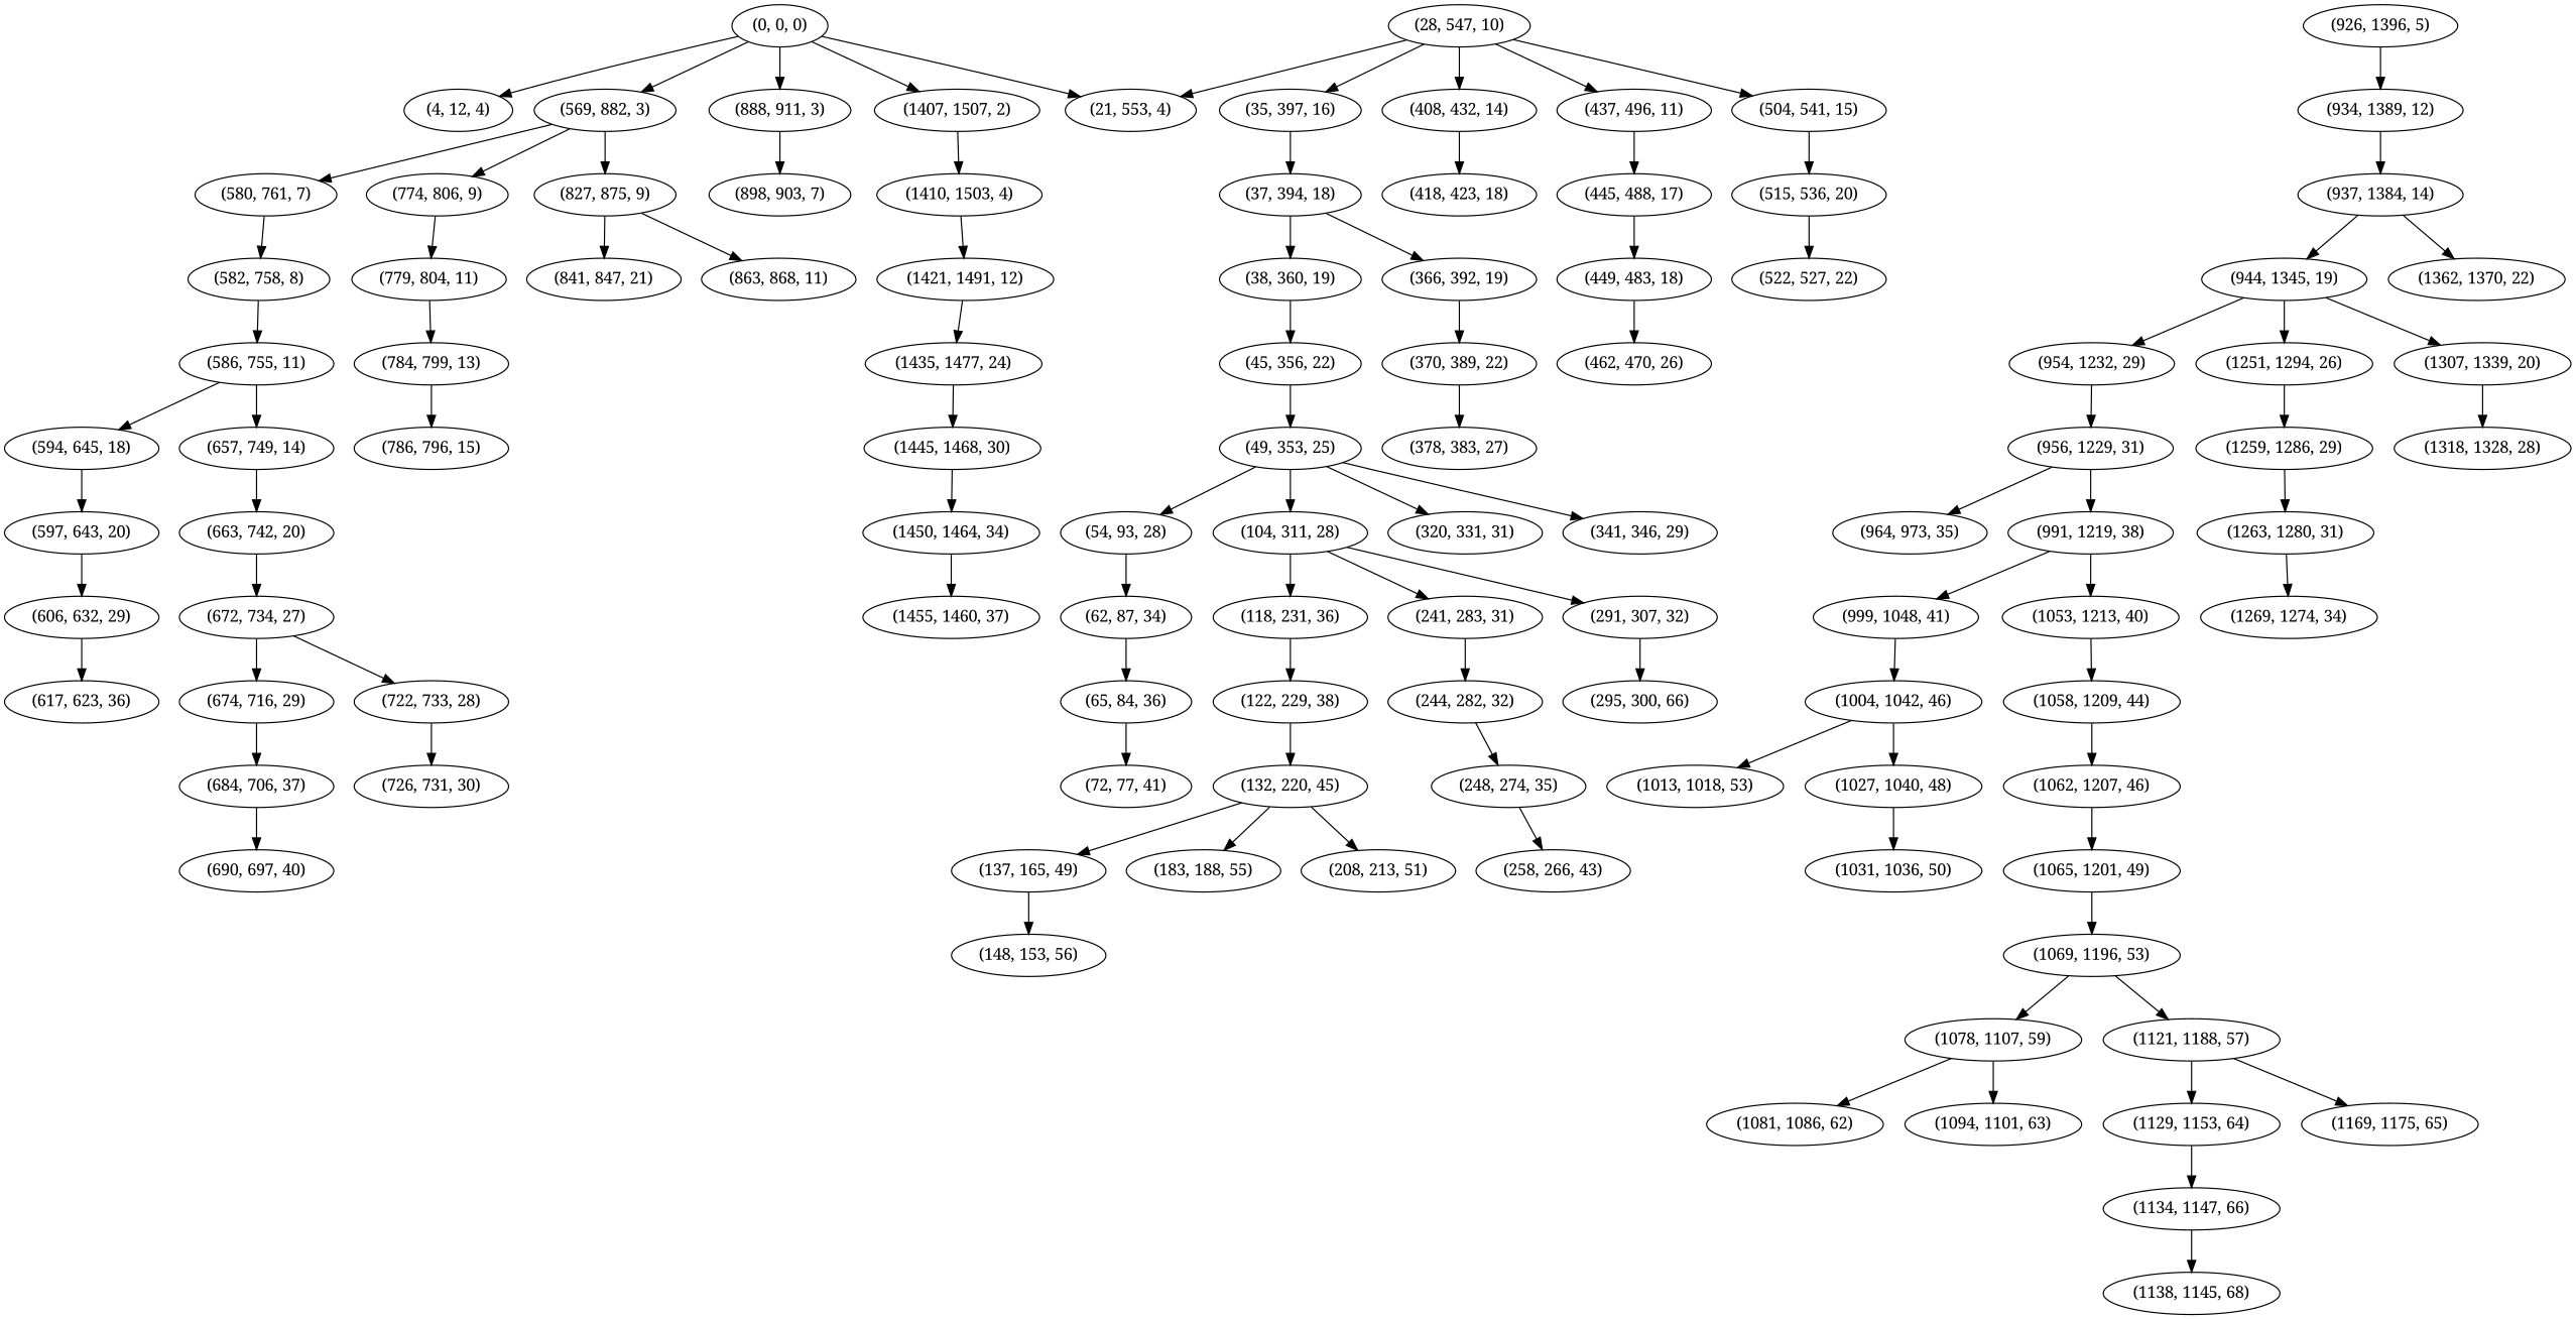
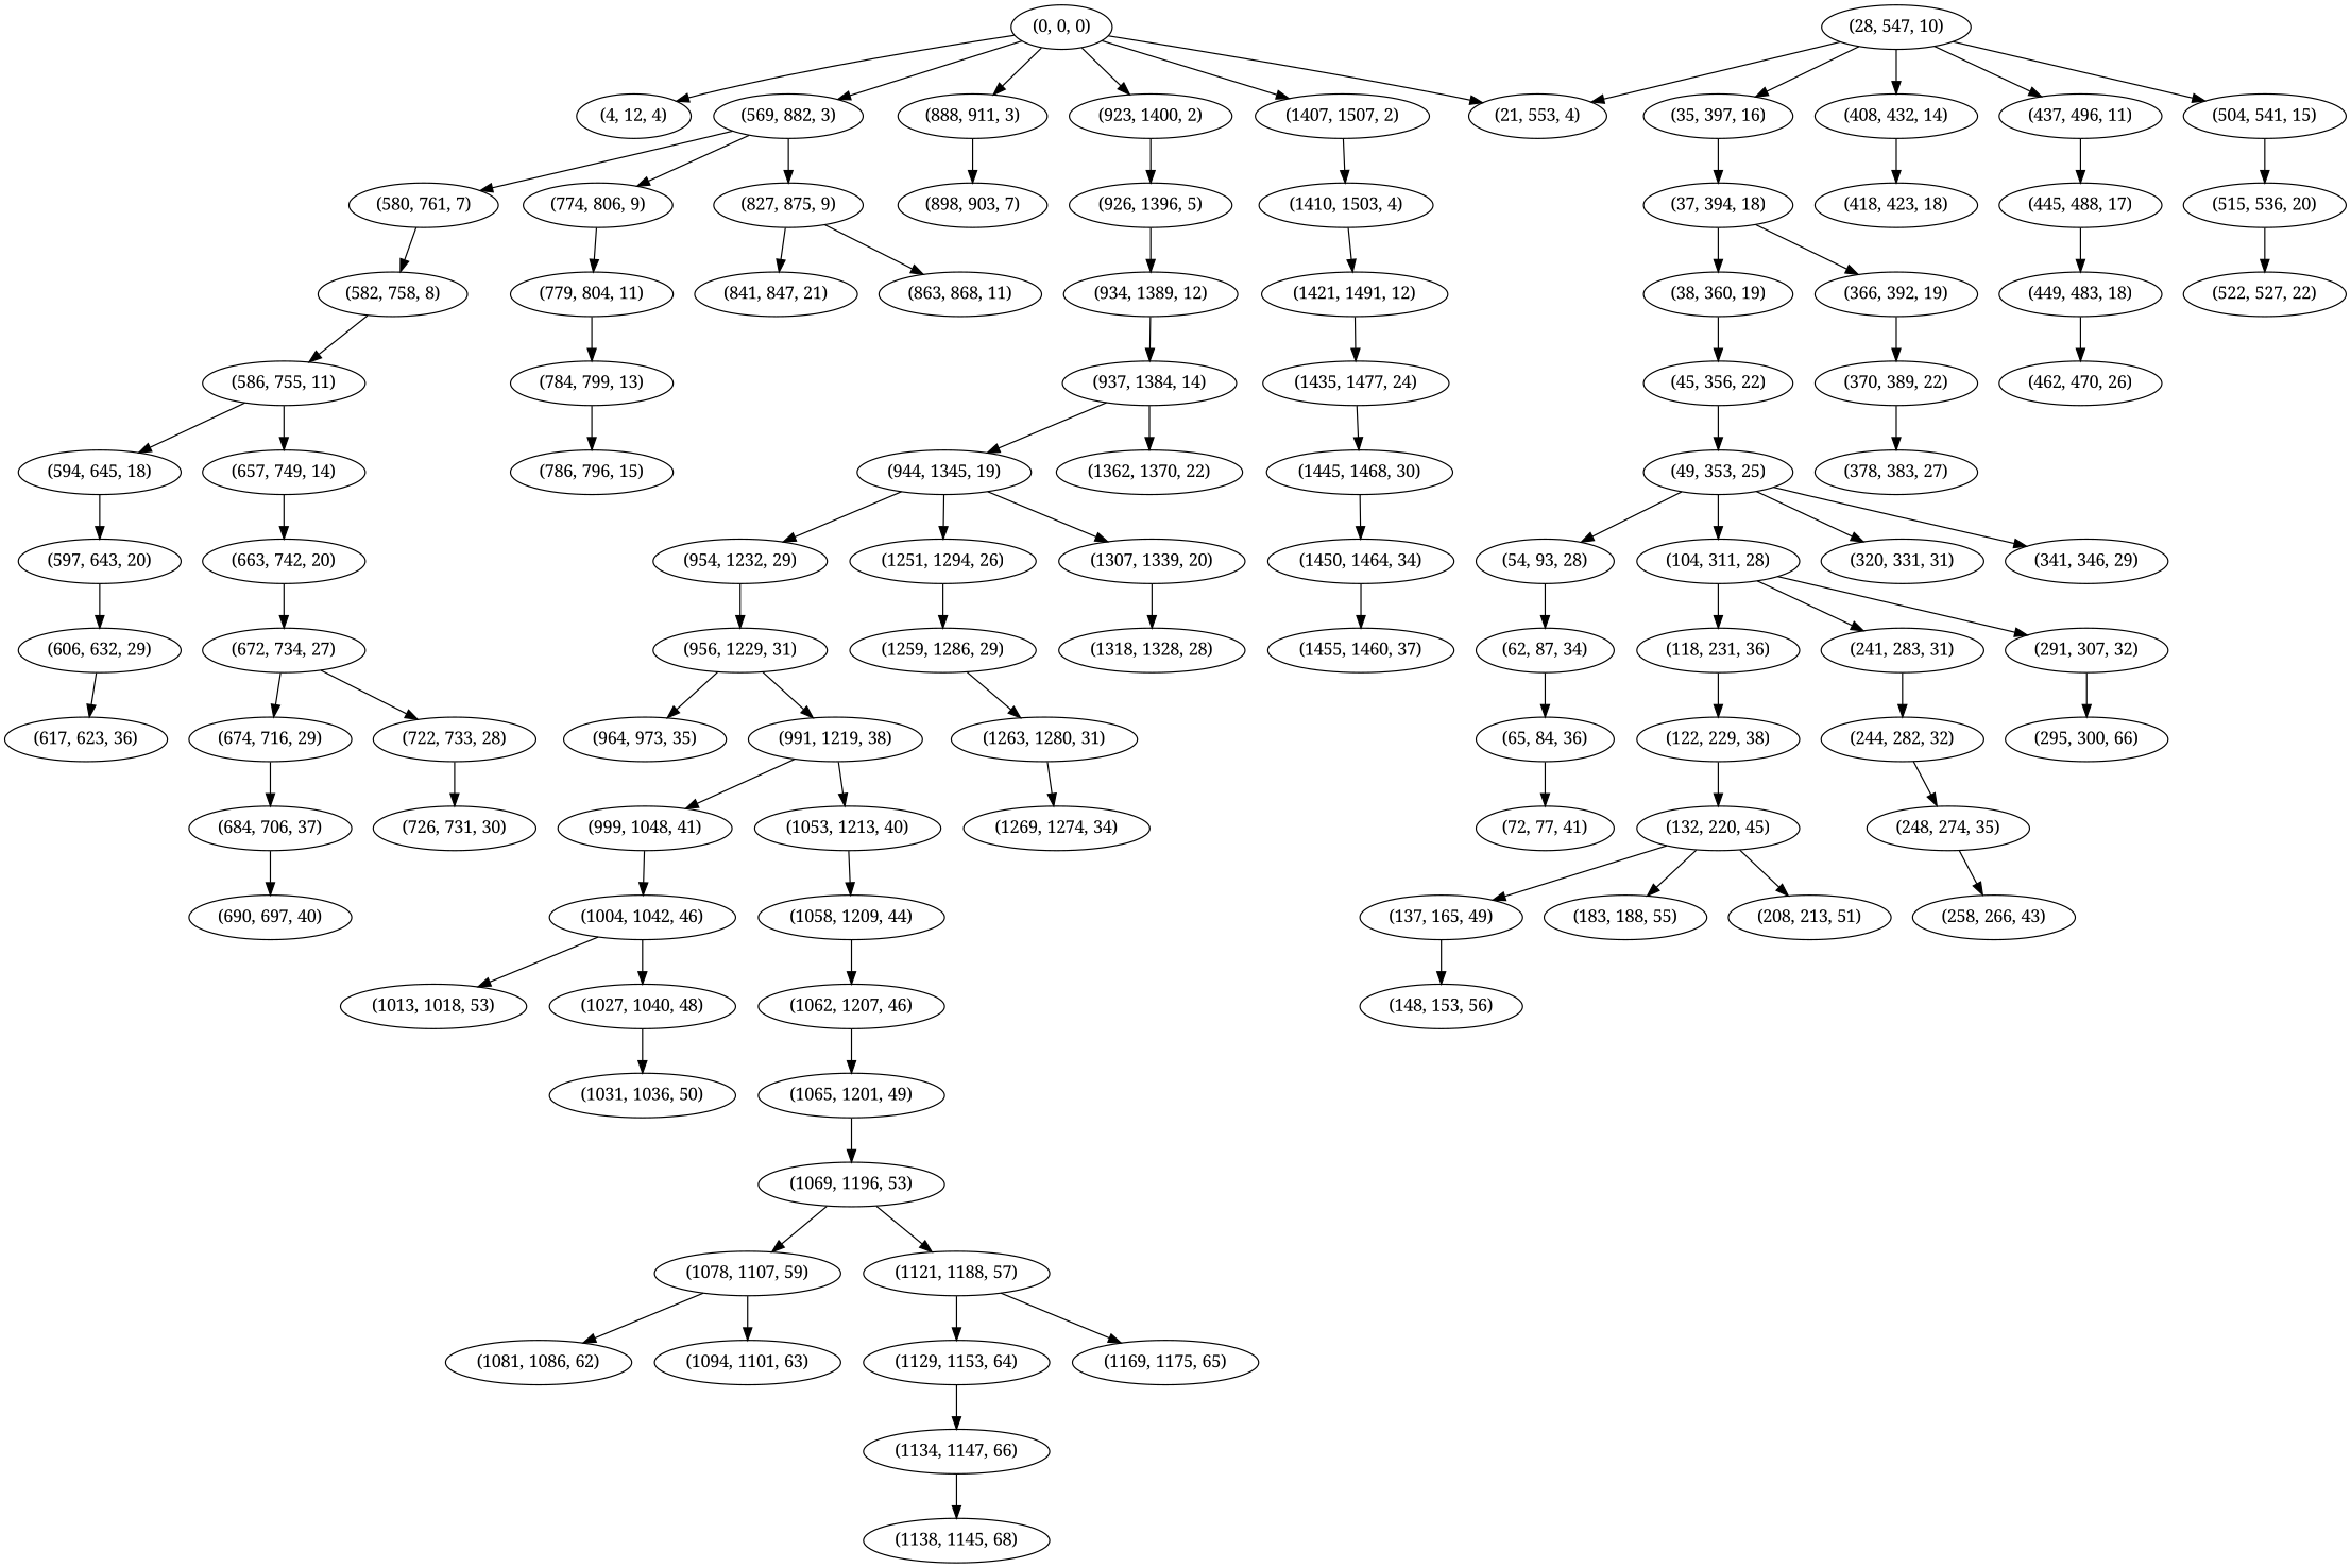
  digraph {
    fontname="Noto Serif"
    node [fontname="Noto Serif"]
    edge [fontname="Noto Serif"]
    "(0, 0, 0)"
    "(4, 12, 4)"
    "(21, 553, 4)"
    "(569, 882, 3)"
    "(888, 911, 3)"
+   "(923, 1400, 2)"
    "(1407, 1507, 2)"
    "(580, 761, 7)"
    "(774, 806, 9)"
    "(827, 875, 9)"
    "(898, 903, 7)"
    "(926, 1396, 5)"
    "(1410, 1503, 4)"
    "(28, 547, 10)"
    "(35, 397, 16)"
    "(408, 432, 14)"
    "(437, 496, 11)"
    "(504, 541, 15)"
    "(37, 394, 18)"
    "(418, 423, 18)"
    "(445, 488, 17)"
    "(515, 536, 20)"
    "(38, 360, 19)"
    "(366, 392, 19)"
    "(45, 356, 22)"
    "(370, 389, 22)"
    "(49, 353, 25)"
    "(54, 93, 28)"
    "(104, 311, 28)"
    "(320, 331, 31)"
    "(341, 346, 29)"
    "(62, 87, 34)"
    "(118, 231, 36)"
    "(241, 283, 31)"
    "(291, 307, 32)"
    "(65, 84, 36)"
    "(72, 77, 41)"
    "(122, 229, 38)"
    "(244, 282, 32)"
    n40 [label="(295, 300, 66)"]
    "(132, 220, 45)"
    "(137, 165, 49)"
    "(183, 188, 55)"
    "(208, 213, 51)"
    "(148, 153, 56)"
    "(248, 274, 35)"
    "(258, 266, 43)"
    "(378, 383, 27)"
    "(449, 483, 18)"
    "(462, 470, 26)"
    "(522, 527, 22)"
    "(582, 758, 8)"
    "(779, 804, 11)"
    "(841, 847, 21)"
    "(863, 868, 11)"
    "(586, 755, 11)"
    "(594, 645, 18)"
    "(657, 749, 14)"
    "(597, 643, 20)"
    "(663, 742, 20)"
    "(606, 632, 29)"
    "(617, 623, 36)"
    "(672, 734, 27)"
    "(674, 716, 29)"
    "(722, 733, 28)"
    "(684, 706, 37)"
    "(726, 731, 30)"
    "(690, 697, 40)"
    "(784, 799, 13)"
    "(786, 796, 15)"
    "(934, 1389, 12)"
    "(937, 1384, 14)"
    "(944, 1345, 19)"
    "(1362, 1370, 22)"
    "(954, 1232, 29)"
    "(1251, 1294, 26)"
    "(1307, 1339, 20)"
    "(956, 1229, 31)"
    "(1259, 1286, 29)"
    "(1318, 1328, 28)"
    "(964, 973, 35)"
    "(991, 1219, 38)"
    "(999, 1048, 41)"
    "(1053, 1213, 40)"
    "(1004, 1042, 46)"
    "(1058, 1209, 44)"
    "(1013, 1018, 53)"
    "(1027, 1040, 48)"
    "(1031, 1036, 50)"
    "(1062, 1207, 46)"
    "(1065, 1201, 49)"
    "(1069, 1196, 53)"
    "(1078, 1107, 59)"
    "(1121, 1188, 57)"
    "(1081, 1086, 62)"
    "(1094, 1101, 63)"
    "(1129, 1153, 64)"
    "(1169, 1175, 65)"
    "(1134, 1147, 66)"
    "(1138, 1145, 68)"
    "(1263, 1280, 31)"
    "(1269, 1274, 34)"
    "(1421, 1491, 12)"
    "(1435, 1477, 24)"
    "(1445, 1468, 30)"
    "(1450, 1464, 34)"
    "(1455, 1460, 37)"
    "(0, 0, 0)" -> "(4, 12, 4)"
    "(0, 0, 0)" -> "(21, 553, 4)"
    "(0, 0, 0)" -> "(569, 882, 3)"
    "(0, 0, 0)" -> "(888, 911, 3)"
+   "(0, 0, 0)" -> "(923, 1400, 2)"
    "(0, 0, 0)" -> "(1407, 1507, 2)"
    "(569, 882, 3)" -> "(580, 761, 7)"
    "(569, 882, 3)" -> "(774, 806, 9)"
    "(569, 882, 3)" -> "(827, 875, 9)"
    "(888, 911, 3)" -> "(898, 903, 7)"
+   "(923, 1400, 2)" -> "(926, 1396, 5)"
    "(1407, 1507, 2)" -> "(1410, 1503, 4)"
    "(580, 761, 7)" -> "(582, 758, 8)"
    "(774, 806, 9)" -> "(779, 804, 11)"
    "(827, 875, 9)" -> "(841, 847, 21)"
    "(827, 875, 9)" -> "(863, 868, 11)"
    "(926, 1396, 5)" -> "(934, 1389, 12)"
    "(1410, 1503, 4)" -> "(1421, 1491, 12)"
    "(28, 547, 10)" -> "(21, 553, 4)"
    "(28, 547, 10)" -> "(35, 397, 16)"
    "(28, 547, 10)" -> "(408, 432, 14)"
    "(28, 547, 10)" -> "(437, 496, 11)"
    "(28, 547, 10)" -> "(504, 541, 15)"
    "(35, 397, 16)" -> "(37, 394, 18)"
    "(408, 432, 14)" -> "(418, 423, 18)"
    "(437, 496, 11)" -> "(445, 488, 17)"
    "(504, 541, 15)" -> "(515, 536, 20)"
    "(37, 394, 18)" -> "(38, 360, 19)"
    "(37, 394, 18)" -> "(366, 392, 19)"
    "(445, 488, 17)" -> "(449, 483, 18)"
    "(515, 536, 20)" -> "(522, 527, 22)"
    "(38, 360, 19)" -> "(45, 356, 22)"
    "(366, 392, 19)" -> "(370, 389, 22)"
    "(45, 356, 22)" -> "(49, 353, 25)"
    "(370, 389, 22)" -> "(378, 383, 27)"
    "(49, 353, 25)" -> "(54, 93, 28)"
    "(49, 353, 25)" -> "(104, 311, 28)"
    "(49, 353, 25)" -> "(320, 331, 31)"
    "(49, 353, 25)" -> "(341, 346, 29)"
    "(54, 93, 28)" -> "(62, 87, 34)"
    "(104, 311, 28)" -> "(118, 231, 36)"
    "(104, 311, 28)" -> "(241, 283, 31)"
    "(104, 311, 28)" -> "(291, 307, 32)"
    "(62, 87, 34)" -> "(65, 84, 36)"
    "(118, 231, 36)" -> "(122, 229, 38)"
    "(241, 283, 31)" -> "(244, 282, 32)"
    "(291, 307, 32)" -> n40
    "(65, 84, 36)" -> "(72, 77, 41)"
    "(122, 229, 38)" -> "(132, 220, 45)"
    "(244, 282, 32)" -> "(248, 274, 35)"
    "(132, 220, 45)" -> "(137, 165, 49)"
    "(132, 220, 45)" -> "(183, 188, 55)"
    "(132, 220, 45)" -> "(208, 213, 51)"
    "(137, 165, 49)" -> "(148, 153, 56)"
    "(248, 274, 35)" -> "(258, 266, 43)"
    "(449, 483, 18)" -> "(462, 470, 26)"
    "(582, 758, 8)" -> "(586, 755, 11)"
    "(779, 804, 11)" -> "(784, 799, 13)"
    "(586, 755, 11)" -> "(594, 645, 18)"
    "(586, 755, 11)" -> "(657, 749, 14)"
    "(594, 645, 18)" -> "(597, 643, 20)"
    "(657, 749, 14)" -> "(663, 742, 20)"
    "(597, 643, 20)" -> "(606, 632, 29)"
    "(663, 742, 20)" -> "(672, 734, 27)"
    "(606, 632, 29)" -> "(617, 623, 36)"
    "(672, 734, 27)" -> "(674, 716, 29)"
    "(672, 734, 27)" -> "(722, 733, 28)"
    "(674, 716, 29)" -> "(684, 706, 37)"
    "(722, 733, 28)" -> "(726, 731, 30)"
    "(684, 706, 37)" -> "(690, 697, 40)"
    "(784, 799, 13)" -> "(786, 796, 15)"
    "(934, 1389, 12)" -> "(937, 1384, 14)"
    "(937, 1384, 14)" -> "(944, 1345, 19)"
    "(937, 1384, 14)" -> "(1362, 1370, 22)"
    "(944, 1345, 19)" -> "(954, 1232, 29)"
    "(944, 1345, 19)" -> "(1251, 1294, 26)"
    "(944, 1345, 19)" -> "(1307, 1339, 20)"
    "(954, 1232, 29)" -> "(956, 1229, 31)"
    "(1251, 1294, 26)" -> "(1259, 1286, 29)"
    "(1307, 1339, 20)" -> "(1318, 1328, 28)"
    "(956, 1229, 31)" -> "(964, 973, 35)"
    "(956, 1229, 31)" -> "(991, 1219, 38)"
    "(1259, 1286, 29)" -> "(1263, 1280, 31)"
    "(991, 1219, 38)" -> "(999, 1048, 41)"
    "(991, 1219, 38)" -> "(1053, 1213, 40)"
    "(999, 1048, 41)" -> "(1004, 1042, 46)"
    "(1053, 1213, 40)" -> "(1058, 1209, 44)"
    "(1004, 1042, 46)" -> "(1013, 1018, 53)"
    "(1004, 1042, 46)" -> "(1027, 1040, 48)"
    "(1058, 1209, 44)" -> "(1062, 1207, 46)"
    "(1027, 1040, 48)" -> "(1031, 1036, 50)"
    "(1062, 1207, 46)" -> "(1065, 1201, 49)"
    "(1065, 1201, 49)" -> "(1069, 1196, 53)"
    "(1069, 1196, 53)" -> "(1078, 1107, 59)"
    "(1069, 1196, 53)" -> "(1121, 1188, 57)"
    "(1078, 1107, 59)" -> "(1081, 1086, 62)"
    "(1078, 1107, 59)" -> "(1094, 1101, 63)"
    "(1121, 1188, 57)" -> "(1129, 1153, 64)"
    "(1121, 1188, 57)" -> "(1169, 1175, 65)"
    "(1129, 1153, 64)" -> "(1134, 1147, 66)"
    "(1134, 1147, 66)" -> "(1138, 1145, 68)"
    "(1263, 1280, 31)" -> "(1269, 1274, 34)"
    "(1421, 1491, 12)" -> "(1435, 1477, 24)"
    "(1435, 1477, 24)" -> "(1445, 1468, 30)"
    "(1445, 1468, 30)" -> "(1450, 1464, 34)"
    "(1450, 1464, 34)" -> "(1455, 1460, 37)"
  }
